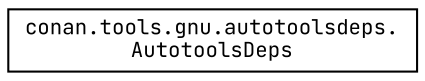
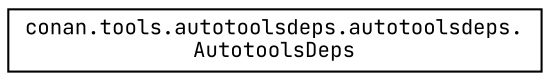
  digraph {
    rankdir=TB
    fontname="JetBrains Mono"
-   n1 [color=black fillcolor=white fontname="JetBrains Mono" fontsize=10 height=0.2 label="conan.tools.gnu.autotoolsdeps.\lAutotoolsDeps" shape=record style=filled width=0.4]
+   n1 [color=black fillcolor=white fontname="JetBrains Mono" fontsize=10 height=0.2 label="conan.tools.autotoolsdeps.autotoolsdeps.\lAutotoolsDeps" shape=record style=filled width=0.4]
  }
